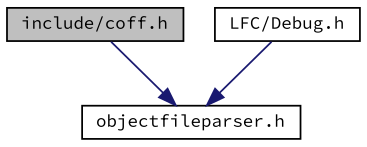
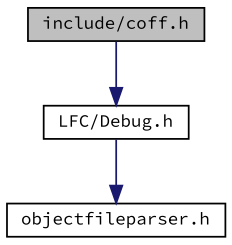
  digraph {
    fontname="Source Code Pro"
    node [color=black fillcolor=white fontname="Source Code Pro" fontsize=10 shape=record style=filled]
    edge [color=midnightblue fontname="Source Code Pro" fontsize=10 labelfontname=Helvetica labelfontsize=10 style=solid]
    n1 [fillcolor=grey75 fontcolor=black height=0.2 label="include/coff.h" width=0.4]
    n2 [height=0.2 label="objectfileparser.h" width=0.4]
    n3 [height=0.2 label="LFC/Debug.h" width=0.4]
-   n1 -> n2
+   n1 -> n3
    n3 -> n2
  }
